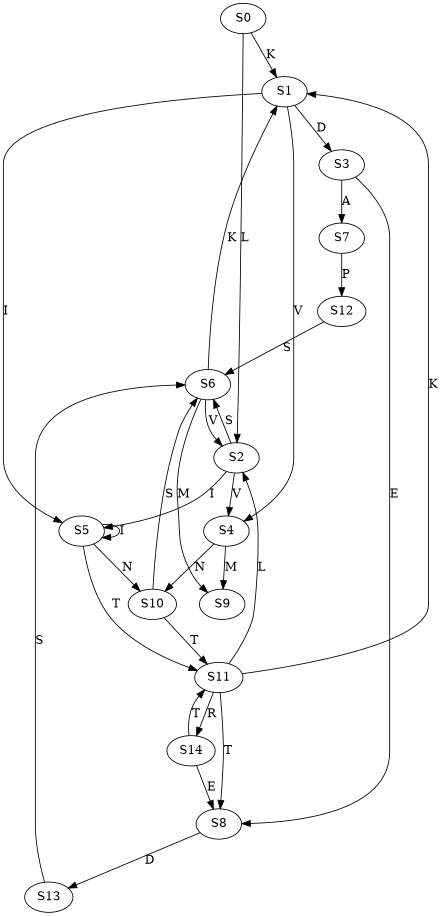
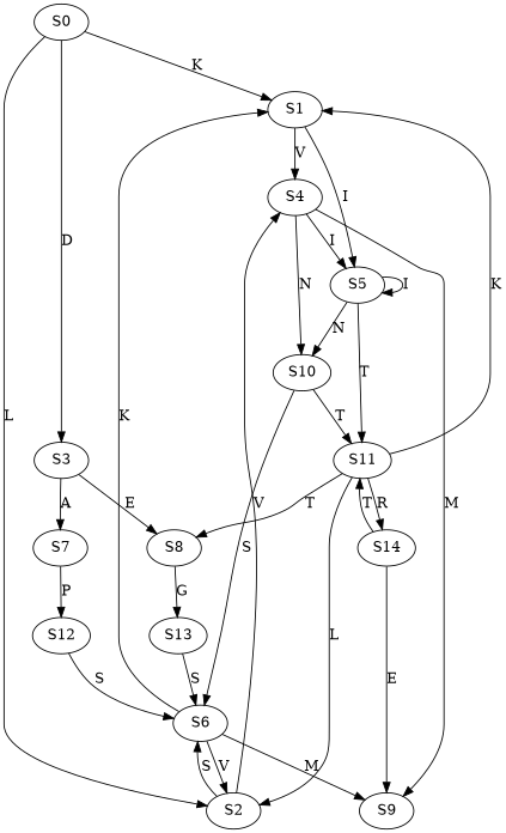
  strict digraph {
    S0
    S1
    S2
    S3
    S4
    S5
    S6
    S7
    S8
    S9
    S10
    S11
    S12
    S13
    S14
    S0 -> S1 [label=K]
    S0 -> S2 [label=L]
-   S1 -> S3 [label=D]
+   S0 -> S3 [label=D]
    S1 -> S4 [label=V]
    S1 -> S5 [label=I]
    S2 -> S4 [label=V]
-   S2 -> S5 [label=I]
+   S4 -> S5 [label=I]
    S2 -> S6 [label=S]
    S3 -> S7 [label=A]
    S3 -> S8 [label=E]
    S4 -> S9 [label=M]
    S4 -> S10 [label=N]
    S5 -> S5 [label=I]
    S5 -> S10 [label=N]
    S5 -> S11 [label=T]
    S6 -> S1 [label=K]
    S6 -> S2 [label=V]
    S6 -> S9 [label=M]
    S7 -> S12 [label=P]
-   S8 -> S13 [label=D]
+   S8 -> S13 [label=G]
    S10 -> S6 [label=S]
    S10 -> S11 [label=T]
    S11 -> S1 [label=K]
    S11 -> S2 [label=L]
    S11 -> S8 [label=T]
    S11 -> S14 [label=R]
    S12 -> S6 [label=S]
    S13 -> S6 [label=S]
-   S14 -> S8 [label=E]
+   S14 -> S9 [label=E]
    S14 -> S11 [label=T]
  }
